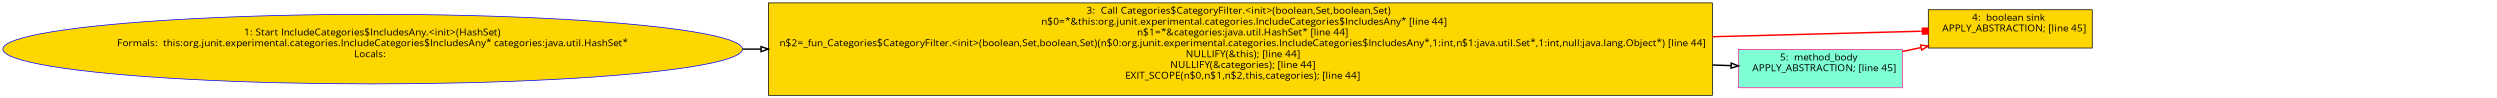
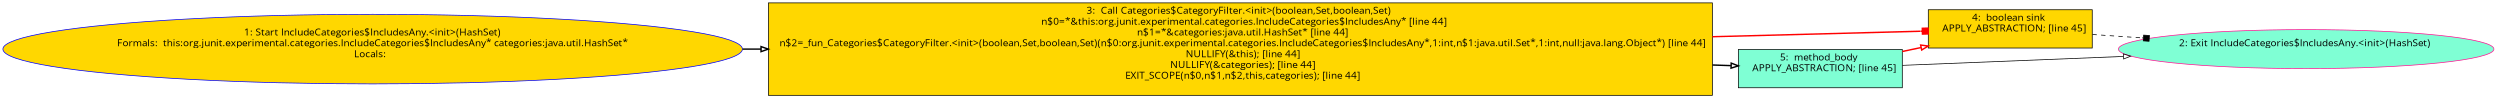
  digraph {
    fontname="Open Sans"
    rankdir=LR
    node [color=black fillcolor=gold fontname="Open Sans" style=filled shape=box]
    edge [arrowhead=onormal fontname="Open Sans" style=bold]
    n1 [color=blue label="1: Start IncludeCategories$IncludesAny.<init>(HashSet)\nFormals:  this:org.junit.experimental.categories.IncludeCategories$IncludesAny* categories:java.util.HashSet*\nLocals:  \n  " shape=""]
    n2 [label="3:  Call Categories$CategoryFilter.<init>(boolean,Set,boolean,Set) \n   n$0=*&this:org.junit.experimental.categories.IncludeCategories$IncludesAny* [line 44]\n  n$1=*&categories:java.util.HashSet* [line 44]\n  n$2=_fun_Categories$CategoryFilter.<init>(boolean,Set,boolean,Set)(n$0:org.junit.experimental.categories.IncludeCategories$IncludesAny*,1:int,n$1:java.util.Set*,1:int,null:java.lang.Object*) [line 44]\n  NULLIFY(&this); [line 44]\n  NULLIFY(&categories); [line 44]\n  EXIT_SCOPE(n$0,n$1,n$2,this,categories); [line 44]\n "]
-   n3 [color=deeppink fillcolor=aquamarine label="5:  method_body \n   APPLY_ABSTRACTION; [line 45]\n "]
+   n3 [fillcolor=aquamarine label="5:  method_body \n   APPLY_ABSTRACTION; [line 45]\n "]
    n4 [label="4:  boolean sink \n   APPLY_ABSTRACTION; [line 45]\n "]
+   n5 [color=deeppink fillcolor=aquamarine label="2: Exit IncludeCategories$IncludesAny.<init>(HashSet) \n  " shape=""]
    n1 -> n2
    n2 -> n3
    n2 -> n4 [arrowhead=box color=red]
    n3 -> n4 [color=red]
+   n3 -> n5 [style=solid]
+   n4 -> n5 [arrowhead=box style=dashed]
  }
